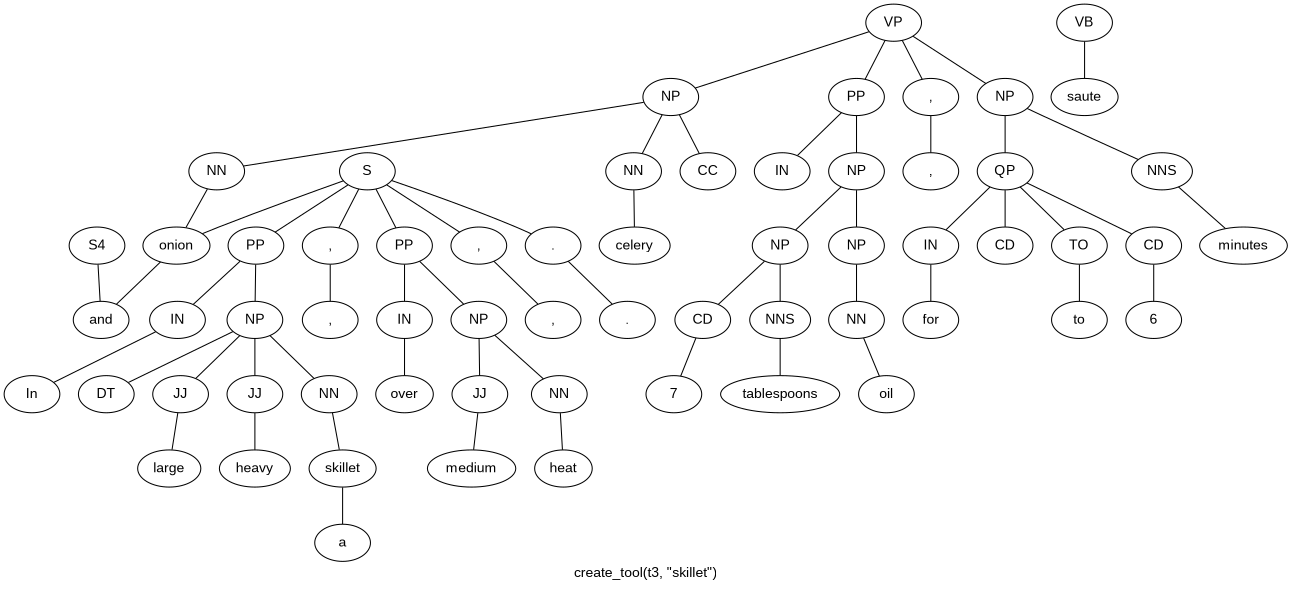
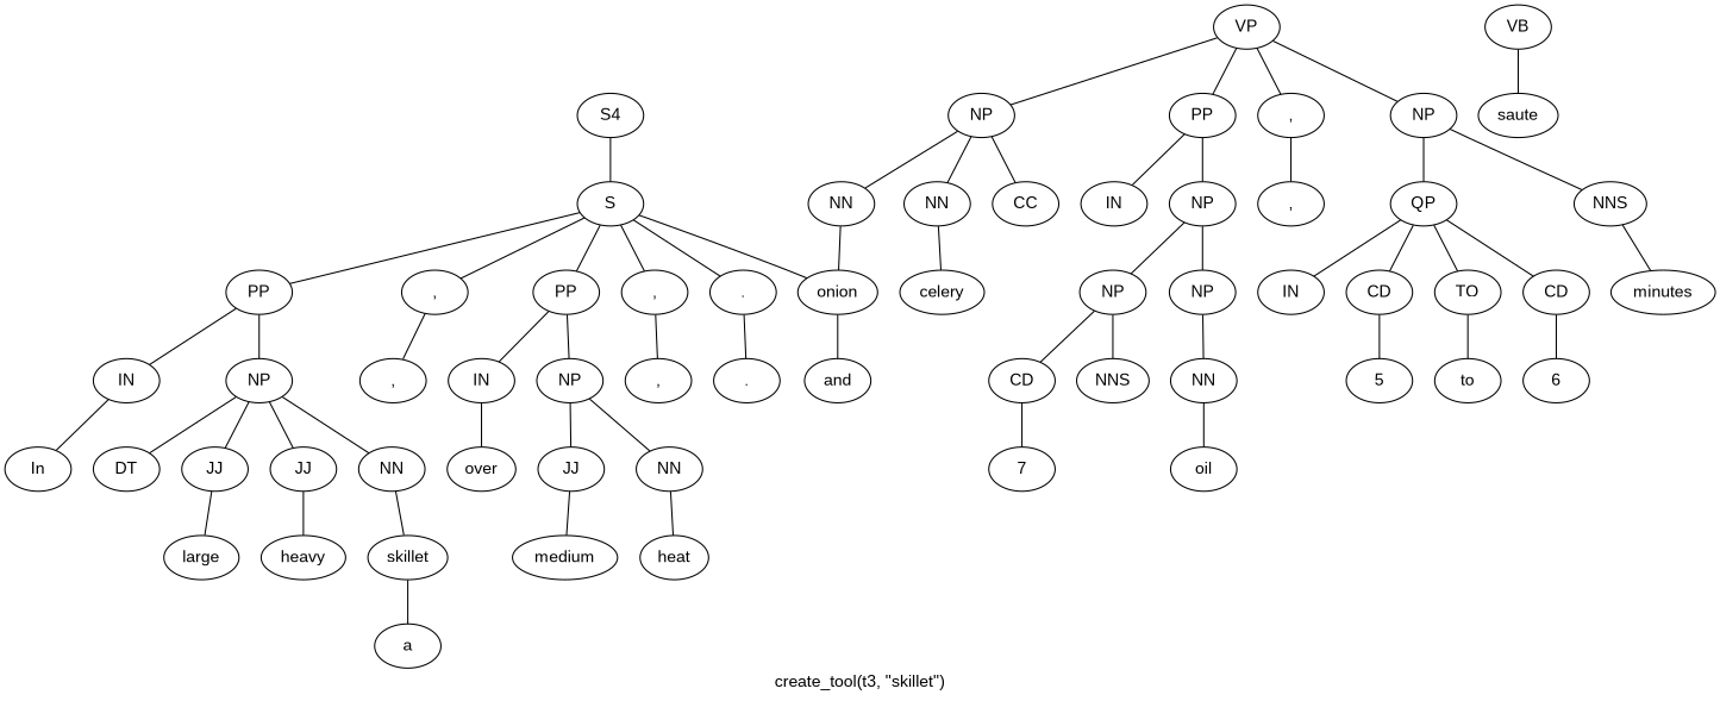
  graph {
    fontname="Liberation Sans"
    label="create_tool(t3, \"skillet\")"
    node [fontname="Liberation Sans"]
    edge [fontname="Liberation Sans"]
    n1 [label=S4]
    n2 [label=S]
    n3 [label=PP]
    n4 [label=","]
    n5 [label=PP]
    n6 [label=","]
    n7 [label="."]
    n8 [label=onion]
    n9 [label=IN]
    n10 [label=NP]
    n11 [label=","]
    n12 [label=IN]
    n13 [label=NP]
    n14 [label=","]
    n15 [label=VP]
    n16 [label=NP]
    n17 [label=PP]
    n18 [label=","]
    n19 [label=NP]
    n20 [label="."]
    n21 [label=In]
    n22 [label=DT]
    n23 [label=JJ]
    n24 [label=JJ]
    n25 [label=NN]
    n26 [label=large]
    n27 [label=heavy]
    n28 [label=skillet]
    n29 [label=a]
    n30 [label=over]
    n31 [label=JJ]
    n32 [label=NN]
    n33 [label=medium]
    n34 [label=heat]
    n35 [label=VB]
    n36 [label=saute]
    n37 [label=NN]
    n38 [label=CC]
    n39 [label=NN]
    n40 [label=IN]
    n41 [label=NP]
    n42 [label=","]
    n43 [label=QP]
    n44 [label=NNS]
    n45 [label=celery]
    n46 [label=and]
    n47 [label=NP]
    n48 [label=NP]
    n49 [label=CD]
    n50 [label=NNS]
    n51 [label=NN]
    n52 [label=7]
-   n53 [label=tablespoons]
    n54 [label=oil]
    n55 [label=IN]
    n56 [label=CD]
    n57 [label=TO]
    n58 [label=CD]
    n59 [label=minutes]
-   n60 [label=for]
+   n61 [label=5]
    n62 [label=to]
    n63 [label=6]
-   n1 -- n46
+   n1 -- n2
    n2 -- n3
    n2 -- n4
    n2 -- n5
    n2 -- n6
    n2 -- n7
    n2 -- n8
    n3 -- n9
    n3 -- n10
    n4 -- n11
    n5 -- n12
    n5 -- n13
    n6 -- n14
    n7 -- n20
    n8 -- n46
    n9 -- n21
    n10 -- n22
    n10 -- n23
    n10 -- n24
    n10 -- n25
    n12 -- n30
    n13 -- n31
    n13 -- n32
    n15 -- n16
    n15 -- n17
    n15 -- n18
    n15 -- n19
    n16 -- n37
    n16 -- n38
    n16 -- n39
    n17 -- n40
    n17 -- n41
    n18 -- n42
    n19 -- n43
    n19 -- n44
    n23 -- n26
    n24 -- n27
    n25 -- n28
    n28 -- n29
    n31 -- n33
    n32 -- n34
    n35 -- n36
    n37 -- n45
    n39 -- n8
    n41 -- n47
    n41 -- n48
    n43 -- n55
    n43 -- n56
    n43 -- n57
    n43 -- n58
    n44 -- n59
    n47 -- n49
    n47 -- n50
    n48 -- n51
    n49 -- n52
-   n50 -- n53
    n51 -- n54
-   n55 -- n60
+   n56 -- n61
    n57 -- n62
    n58 -- n63
  }
